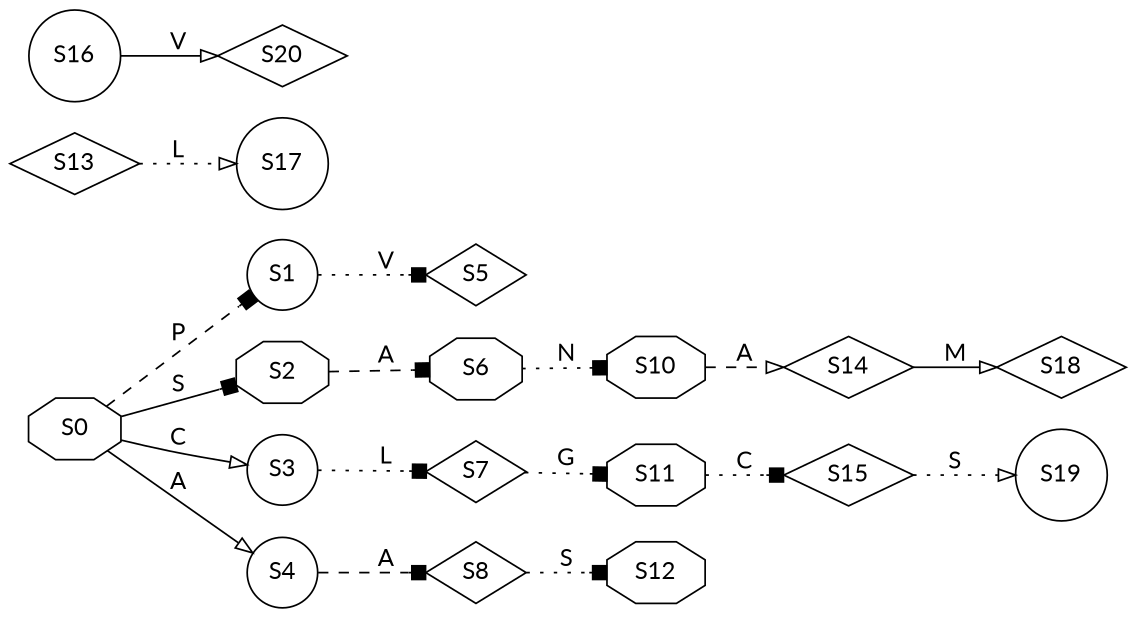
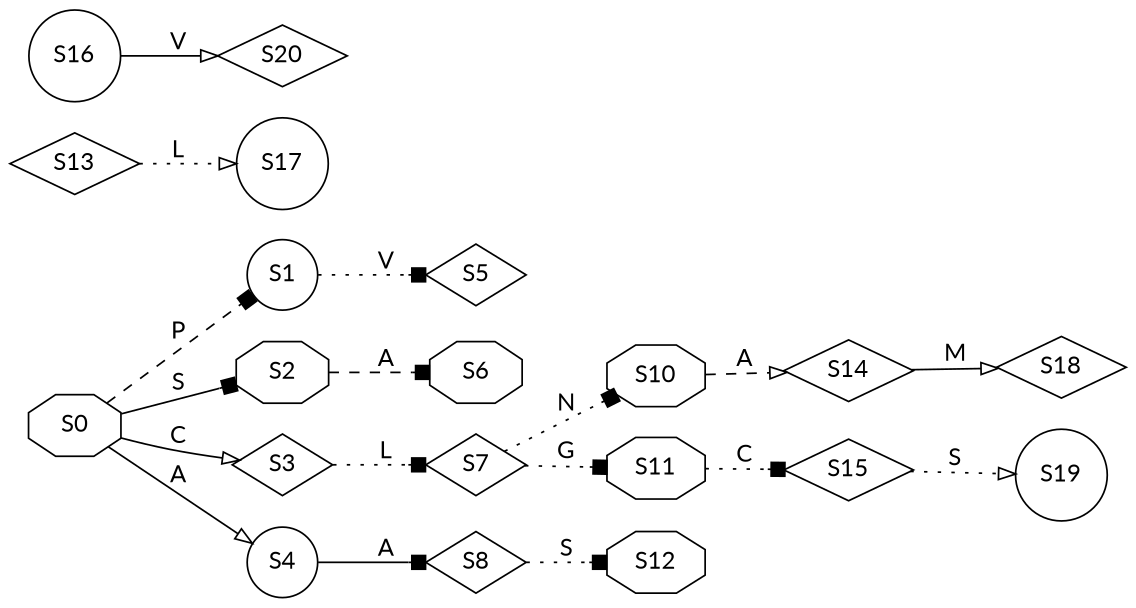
  strict digraph {
    fontname=Lato
    rankdir=LR
    node [fontname=Lato shape=diamond]
    edge [arrowhead=box fontname=Lato style=dotted]
    S0 [shape=octagon]
    S1 [shape=circle]
    S2 [shape=octagon]
-   S3 [shape=circle]
+   S3
    S4 [shape=circle]
    S5
    S6 [shape=octagon]
    S7
    S8
    S10 [shape=octagon]
    S11 [shape=octagon]
    S12 [shape=octagon]
    S14
    S15
    S17 [shape=circle]
    S13
    S18
    S19 [shape=circle]
    S16 [shape=circle]
    S20
    S0 -> S1 [label=P style=dashed]
    S0 -> S2 [label=S style=solid]
    S0 -> S3 [arrowhead=onormal label=C style=solid]
    S0 -> S4 [arrowhead=onormal label=A style=solid]
    S1 -> S5 [label=V]
    S2 -> S6 [label=A style=dashed]
    S3 -> S7 [label=L]
-   S4 -> S8 [label=A style=dashed]
-   S6 -> S10 [label=N]
+   S4 -> S8 [label=A style=solid]
+   S7 -> S10 [label=N]
    S7 -> S11 [label=G]
    S8 -> S12 [label=S]
    S10 -> S14 [arrowhead=onormal label=A style=dashed]
    S11 -> S15 [label=C]
    S14 -> S18 [arrowhead=onormal label=M style=solid]
    S15 -> S19 [arrowhead=onormal label=S]
    S13 -> S17 [arrowhead=onormal label=L]
    S16 -> S20 [arrowhead=onormal label=V style=solid]
  }
